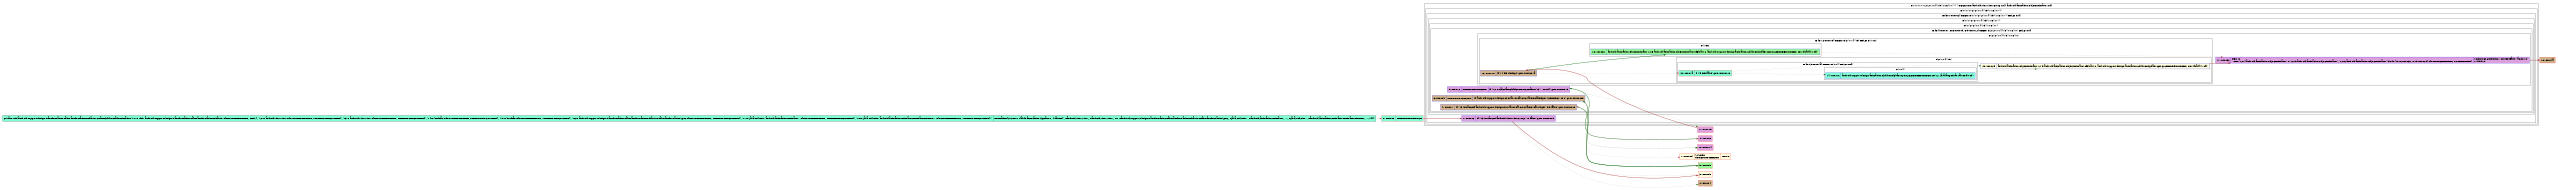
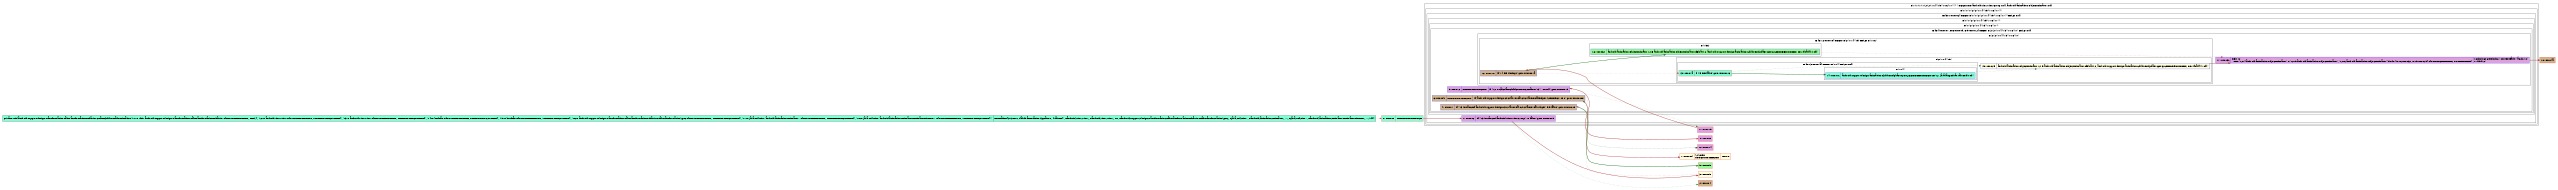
  digraph {
    rankdir=LR
    node [color=red fillcolor=plum shape=record style=filled]
    edge [color=brown style=dotted]
    n1 [color=blue fillcolor=aquamarine label="{14\:\ 0x001c|android.support.design.animation.ChildrenAlphaProperty.CHILDREN_ALPHA.set(r2, java.lang.Float.valueOf(0.0f))\l}"]
    n2 [fillcolor=aquamarine label="{13\:\ 0x001a|if (r5 == false) goto L_0x001c\l}"]
    n3 [color=blue fillcolor=lightyellow label="{15\:\ 0x0025|android.animation.ObjectAnimator r2 = android.animation.ObjectAnimator.ofFloat(r2, android.support.design.animation.ChildrenAlphaProperty.CHILDREN_ALPHA, new float[]\{1.0f\})\l}"]
    n4 [color=blue fillcolor=palegreen label="{16\:\ 0x0032|android.animation.ObjectAnimator r2 = android.animation.ObjectAnimator.ofFloat(r2, android.support.design.animation.ChildrenAlphaProperty.CHILDREN_ALPHA, new float[]\{0.0f\})\l}"]
    n5 [color=blue fillcolor=tan label="{12\:\ 0x0018|if (r4 == timings) goto L_0x001a\l}"]
    n6 [color=blue label="{17\:\ 0x003c|PHI: r2 \l  PHI: (r2v4 android.animation.ObjectAnimator) = (r2v5 android.animation.ObjectAnimator), (r2v6 android.animation.ObjectAnimator) binds: [B:16:0x0032, B:15:0x0025] A[DONT_GENERATE, DONT_INLINE]\l|r6.timings.getTiming(\"contentFade\").apply(r2)\lr7.add(r2)\l}"]
    n7 [color=blue fillcolor=tan label="{4\:\ 0x0007|if ((r3 instanceof android.support.design.circularreveal.CircularRevealWidget) == false) goto L_0x000e\l}"]
    n8 [color=blue fillcolor=tan label="{6\:\ 0x000b|ADDED_TO_REGION\l|if (android.support.design.circularreveal.CircularRevealHelper.STRATEGY != 0) goto L_0x000e\l}"]
    n9 [color=blue label="{9\:\ 0x0012|ADDED_TO_REGION\l|if ((r2 = calculateChildContentContainer(r3)) != null) goto L_0x0015\l}"]
    n10 [color=blue label="{1\:\ 0x0002|if ((r3 instanceof android.view.ViewGroup) != false) goto L_0x0005\l}"]
    n11 [fillcolor=tan label="{18\:\ 0x004a}"]
    n12 [fillcolor=palegreen label="{5\:\ 0x0009}"]
    n13 [label="{10\:\ 0x0014}"]
    n14 [label="{8\:\ 0x000e}"]
    n15 [fillcolor=lightyellow label="{7\:\ 0x000d|SYSTEM\lADDED_TO_REGION\l|return\l}"]
    n16 [label="{11\:\ 0x0015}"]
    n17 [fillcolor=tan label="{2\:\ 0x0004}"]
    n18 [fillcolor=lightyellow label="{3\:\ 0x0005}"]
    n19 [fillcolor=aquamarine label="{0\:\ 0x0000|MTH_ENTER_BLOCK\l}"]
    n20 [fillcolor=aquamarine label="{private void android.support.design.transformation.FabTransformationBehavior.createChildrenFadeAnimation((r1v0 'this' android.support.design.transformation.FabTransformationBehavior A[IMMUTABLE_TYPE, THIS]), (r2v0 android.view.View A[IMMUTABLE_TYPE, METHOD_ARGUMENT]), (r3v0 android.view.View A[IMMUTABLE_TYPE, METHOD_ARGUMENT]), (r4v0 boolean A[IMMUTABLE_TYPE, METHOD_ARGUMENT]), (r5v0 boolean A[IMMUTABLE_TYPE, METHOD_ARGUMENT]), (r6v0 android.support.design.transformation.FabTransformationBehavior$FabTransformationSpec A[IMMUTABLE_TYPE, METHOD_ARGUMENT]), (r7v0 java.util.List\<android.animation.Animator\> A[IMMUTABLE_TYPE, METHOD_ARGUMENT]), (r8v0 java.util.List\<android.animation.Animator$AnimatorListener\> A[IMMUTABLE_TYPE, METHOD_ARGUMENT]))  | Annotation[SYSTEM, dalvik.annotation.Signature, \{value=[(, Landroid\/view\/View;, Landroid\/view\/View;, ZZ, Landroid\/support\/design\/transformation\/FabTransformationBehavior$FabTransformationSpec;, Ljava\/util\/List\<, Landroid\/animation\/Animator;, \>;, Ljava\/util\/List\<, Landroid\/animation\/Animator$AnimatorListener;, \>;)V]\}]\l}" color=""]
    subgraph cluster_1 {
      label="R(1:(1:(1:(1:(2:(2:(1:14)|15)(1:16)|17))))) | DECL_VAR: android.view.ViewGroup null, android.animation.ObjectAnimator null\l"
      subgraph cluster_2 {
        label="R(1:(1:(1:(2:(2:(1:14)|15)(1:16)|17))))"
        subgraph cluster_3 {
          label="IF [B:1:0x0002] THEN: R(1:(1:(2:(2:(1:14)|15)(1:16)|17))) ELSE: null"
          n10
          subgraph cluster_4 {
            label="R(1:(1:(2:(2:(1:14)|15)(1:16)|17)))"
            subgraph cluster_5 {
              label="R(1:(2:(2:(1:14)|15)(1:16)|17))"
              subgraph cluster_6 {
                label="IF [B:4:0x0007, B:6:0x000b, B:9:0x0012] THEN: R(2:(2:(1:14)|15)(1:16)|17) ELSE: null"
                n7
                n8
                n9
                subgraph cluster_7 {
                  label="R(2:(2:(1:14)|15)(1:16)|17)"
                  n6
                  subgraph cluster_8 {
                    label="IF [B:12:0x0018] THEN: R(2:(1:14)|15) ELSE: R(1:16)"
                    n5
                    subgraph cluster_9 {
                      label="R(2:(1:14)|15)"
                      n3
                      subgraph cluster_10 {
                        label="IF [B:13:0x001a] THEN: R(1:14) ELSE: null"
                        n2
                        subgraph cluster_11 {
                          label="R(1:14)"
                          n1
                        }
                      }
                    }
                    subgraph cluster_12 {
                      label="R(1:56)"
                      n4
                    }
                  }
                }
              }
            }
          }
        }
      }
    }
    n1 -> n3 [color=darkgreen]
-   n2 -> n1 [color=darkgreen]
+   n2 -> n1 [color=darkgreen style=bold]
    n2 -> n3 [color=darkgreen]
    n3 -> n6 [style=bold]
    n4 -> n6
    n5 -> n2
    n5 -> n4 [color=darkgreen style=bold]
    n6 -> n11 [style=bold]
    n7 -> n12 [color=darkgreen style=bold]
    n7 -> n13 [color=darkgreen]
    n8 -> n14
-   n8 -> n15
+   n8 -> n15 [style=bold]
    n9 -> n13 [color=darkgreen]
    n9 -> n16 [color=darkgreen]
    n10 -> n17 [color=darkgreen]
    n10 -> n18 [style=bold]
-   n12 -> n8 [color=darkgreen style=bold]
-   n14 -> n9 [color=darkgreen style=bold]
+   n12 -> n8 [color=darkgreen]
+   n14 -> n9 [style=bold]
    n16 -> n5 [style=bold]
    n18 -> n7
    n19 -> n10 [style=bold]
    n20 -> n19
  }
